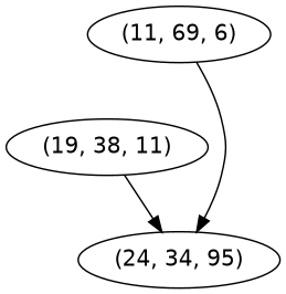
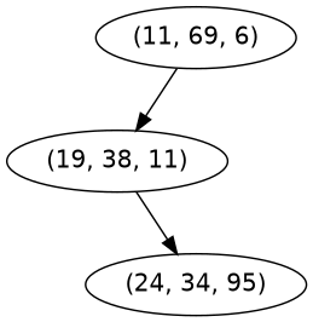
  digraph {
    fontname="DejaVu Sans"
    node [fontname="DejaVu Sans"]
    edge [fontname="DejaVu Sans"]
    "(11, 69, 6)"
    "(19, 38, 11)"
    n3 [label="(24, 34, 95)"]
-   "(11, 69, 6)" -> n3
+   "(11, 69, 6)" -> "(19, 38, 11)"
    "(19, 38, 11)" -> n3
  }
